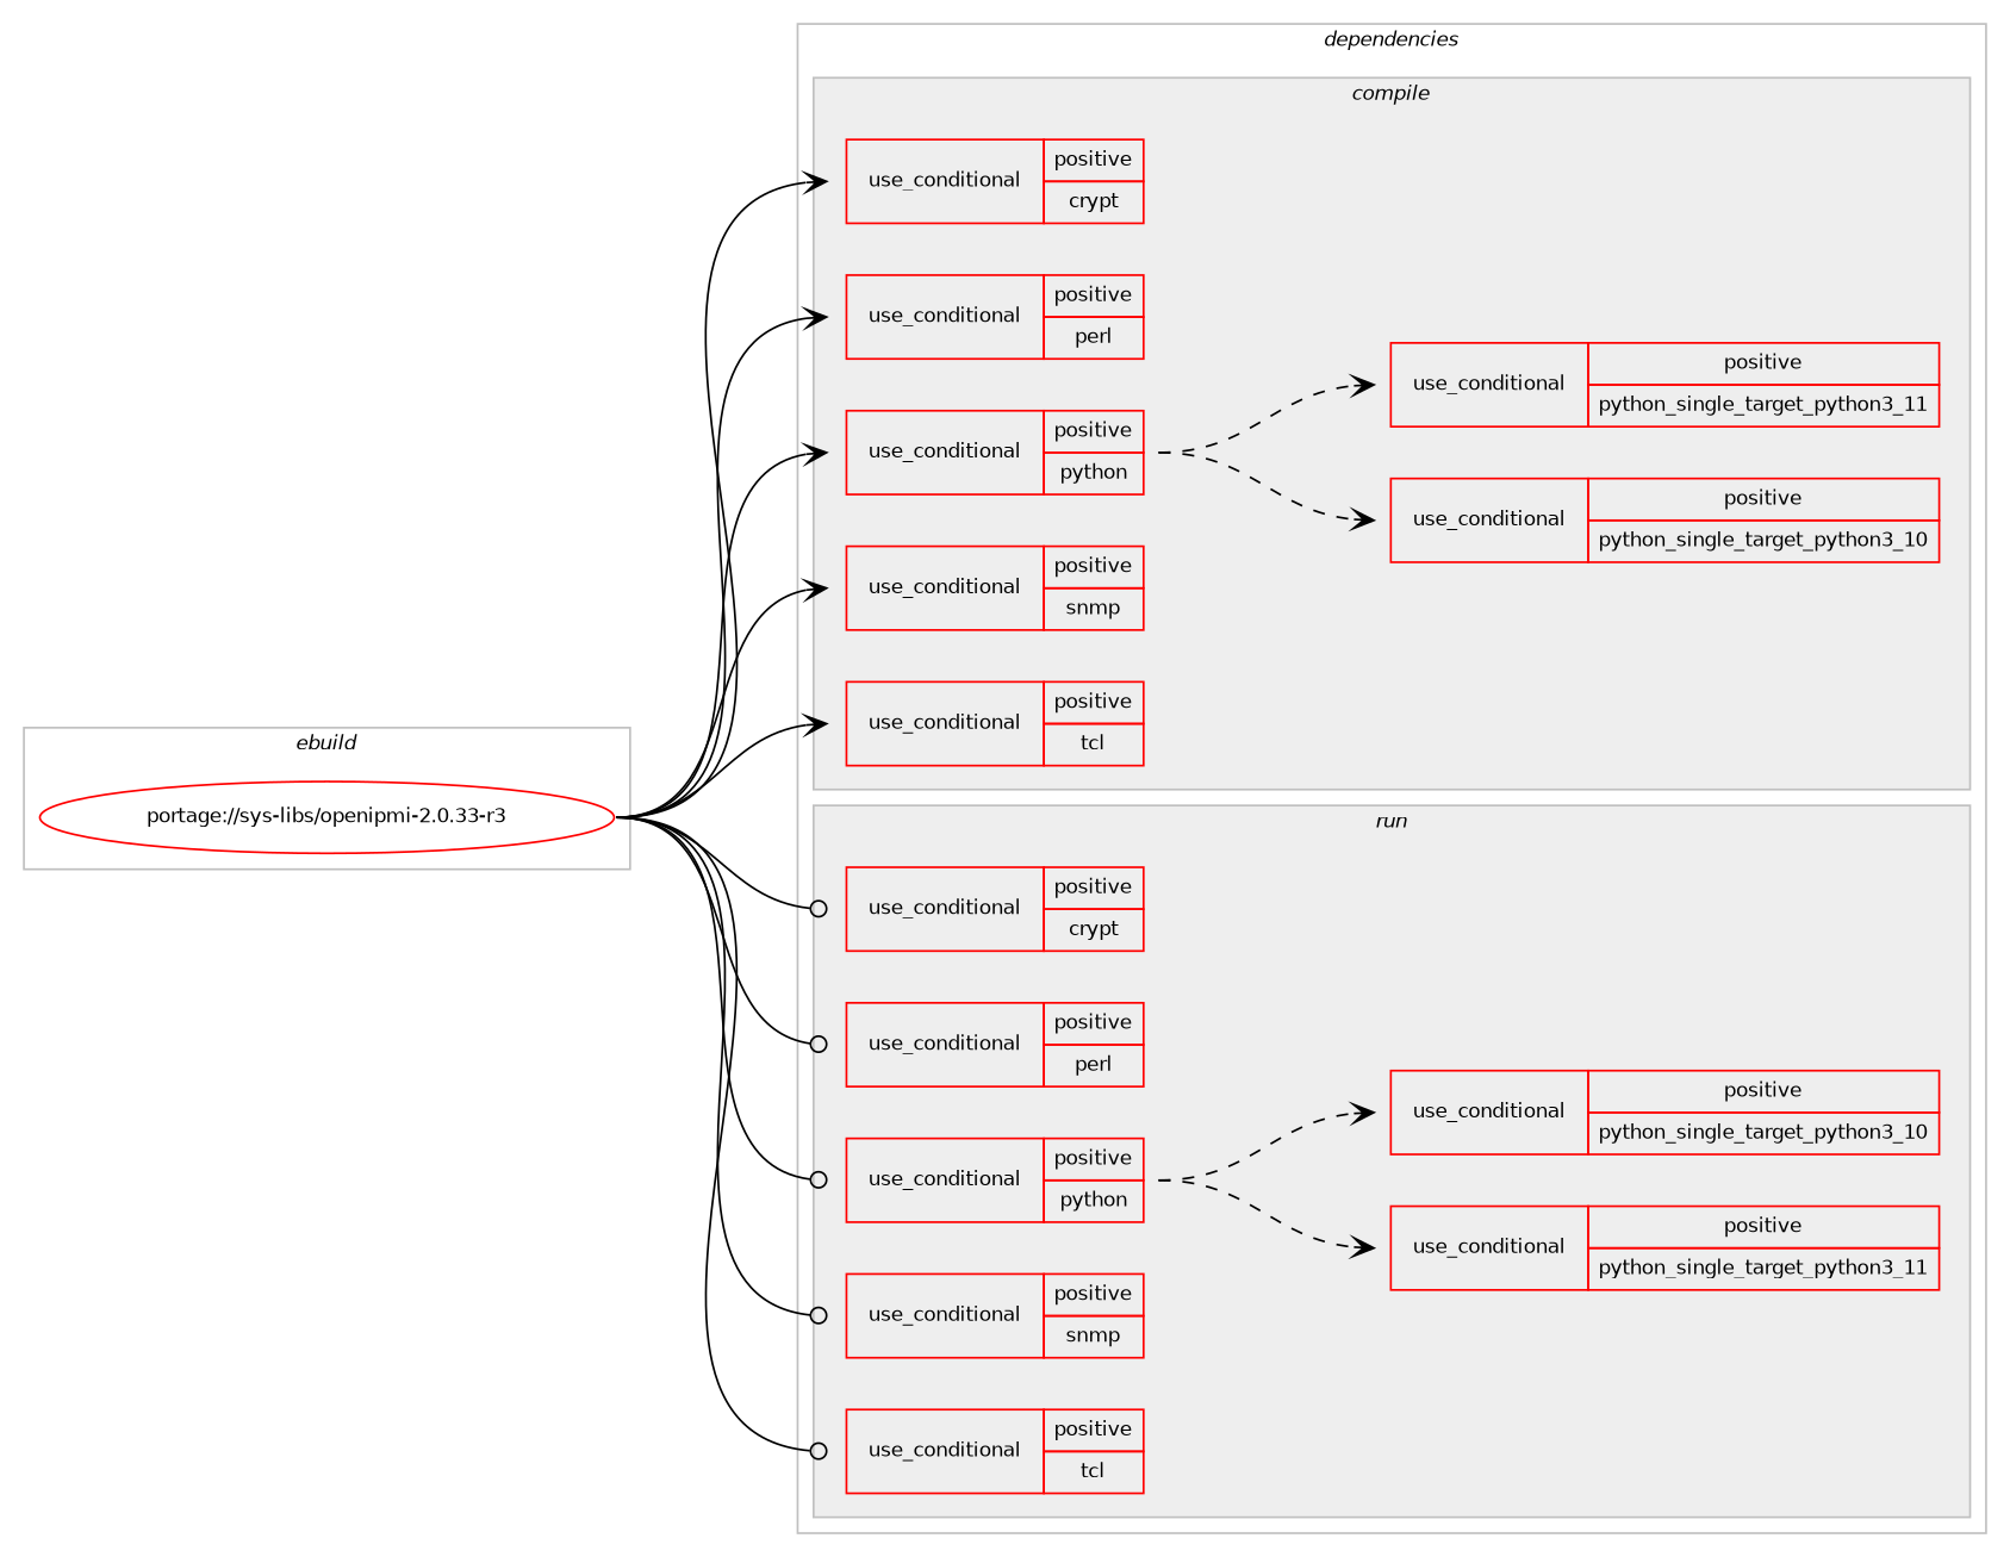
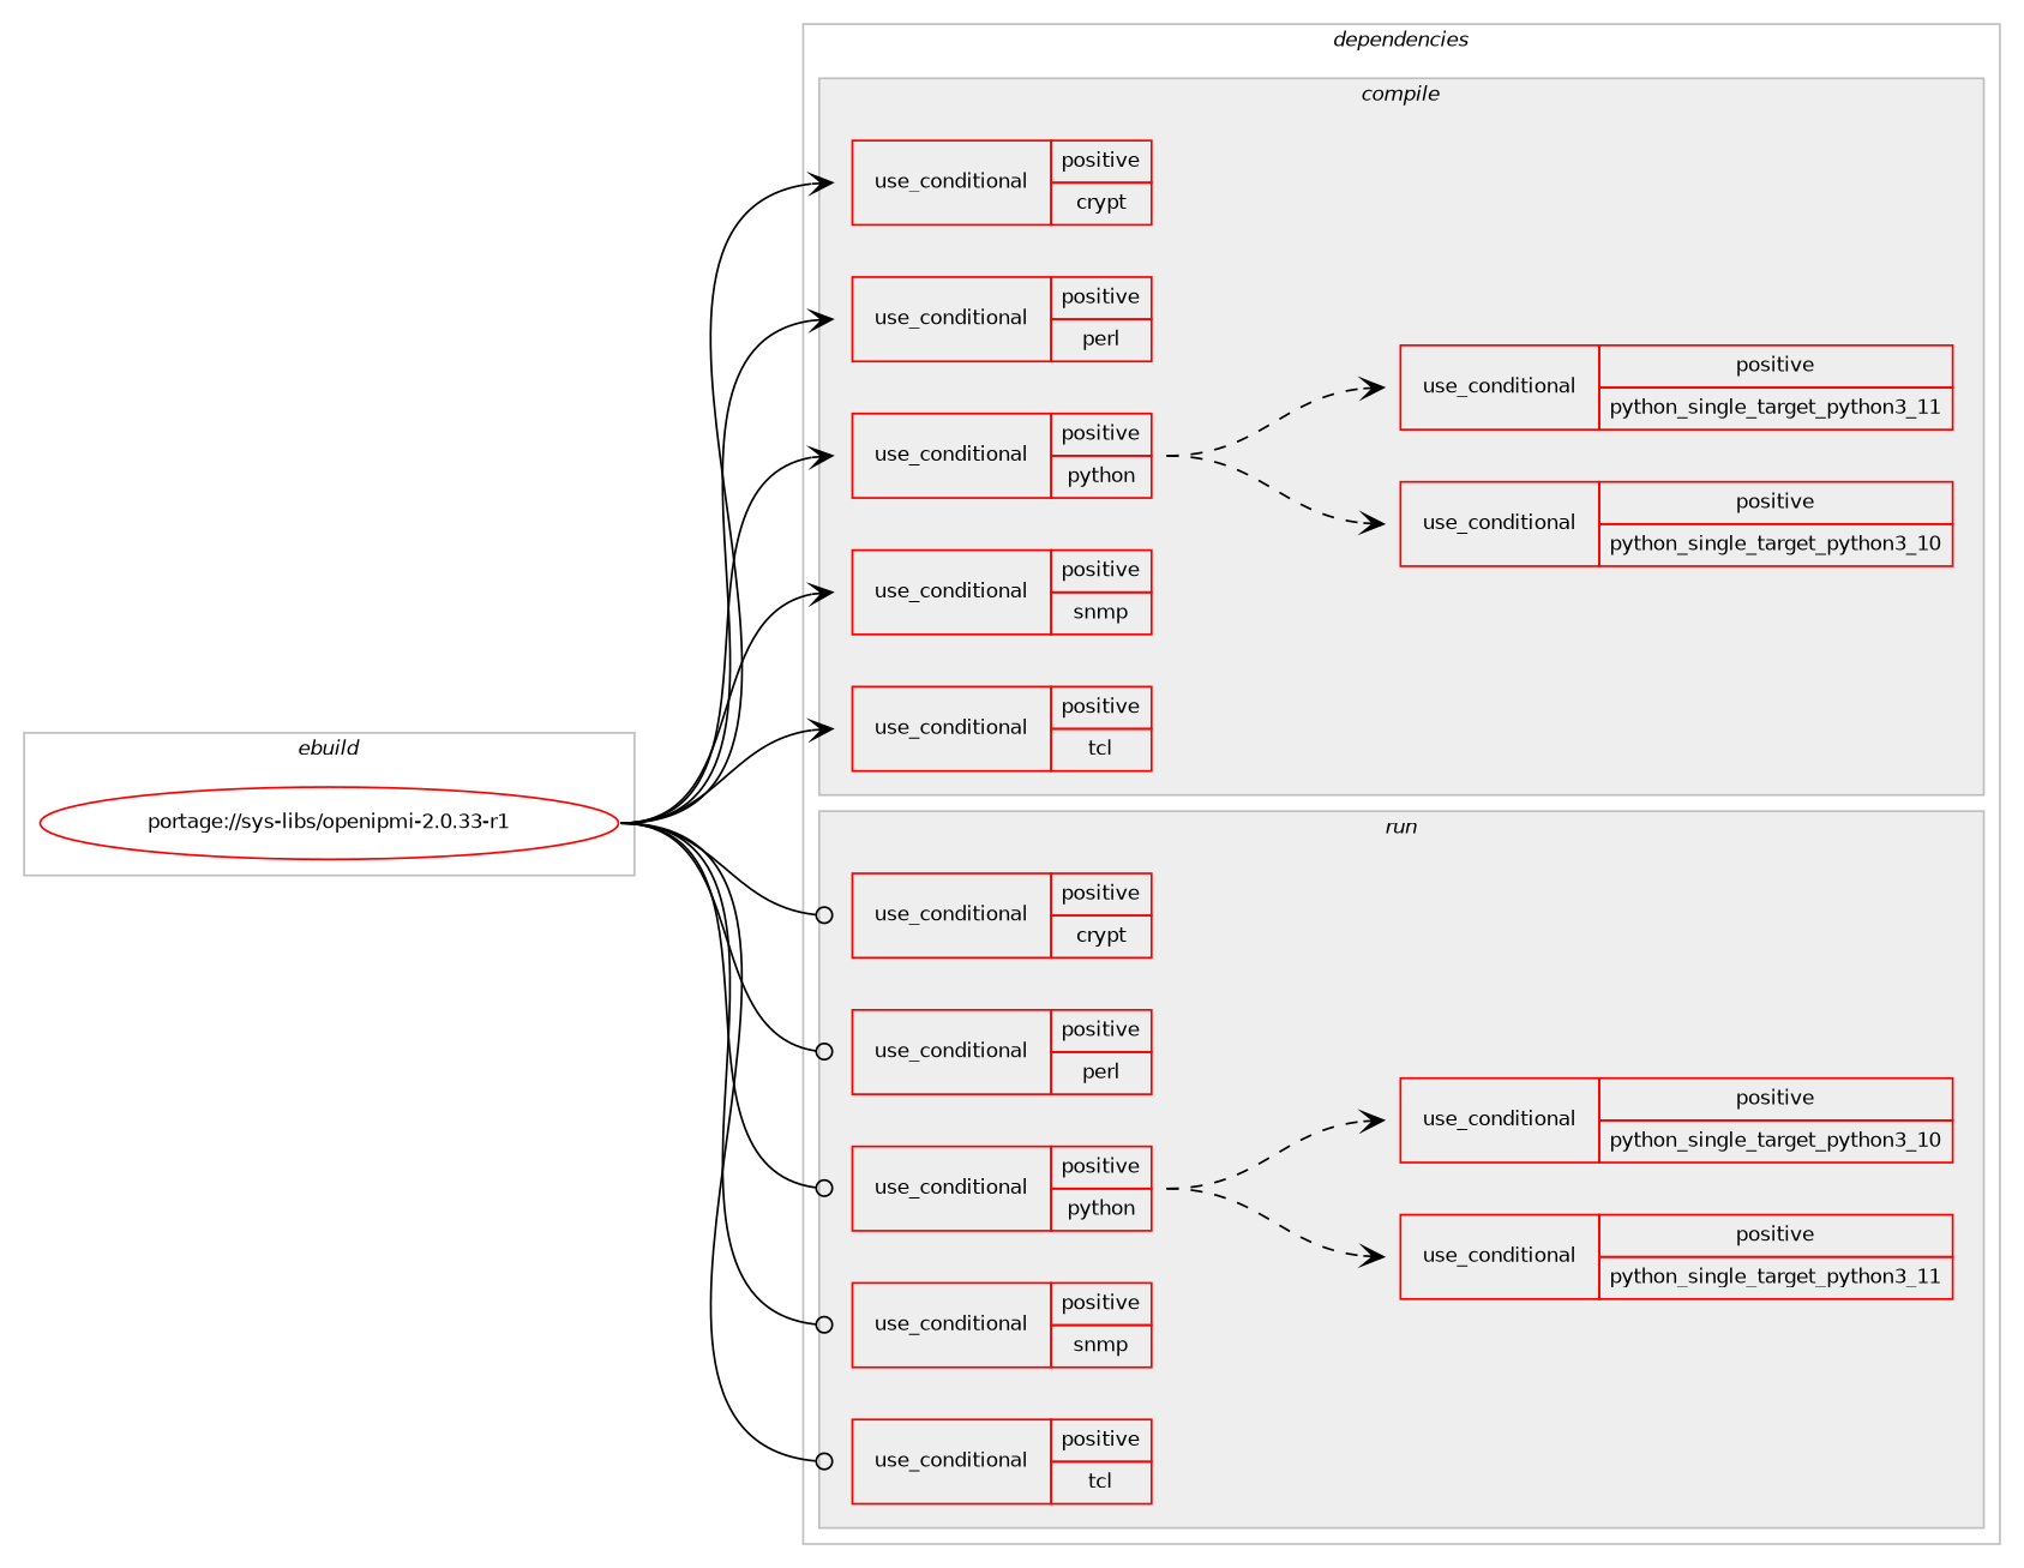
  digraph {
    compound=true
    concentrate=true
    fontname=Helvetica
    fontsize=10
    newrank=true
    rankdir=LR
    ranksep=1.5
    node [color=red fontname=Helvetica fontsize=10 shape=none]
    edge [arrowhead=vee headport=w style=solid tailport=e weight=20]
-   n1 [label="portage://sys-libs/openipmi-2.0.33-r3" width=4 shape=""]
+   n1 [label="portage://sys-libs/openipmi-2.0.33-r1" width=4 shape=""]
    n2 [label=<<TABLE BORDER="0" CELLBORDER="1" CELLSPACING="0" CELLPADDING="4"><TR><TD ROWSPAN="3" CELLPADDING="10">use_conditional</TD></TR><TR><TD>positive</TD></TR><TR><TD>crypt</TD></TR></TABLE>>]
    n3 [label=<<TABLE BORDER="0" CELLBORDER="1" CELLSPACING="0" CELLPADDING="4"><TR><TD ROWSPAN="3" CELLPADDING="10">use_conditional</TD></TR><TR><TD>positive</TD></TR><TR><TD>perl</TD></TR></TABLE>>]
    n4 [label=<<TABLE BORDER="0" CELLBORDER="1" CELLSPACING="0" CELLPADDING="4"><TR><TD ROWSPAN="3" CELLPADDING="10">use_conditional</TD></TR><TR><TD>positive</TD></TR><TR><TD>python_single_target_python3_10</TD></TR></TABLE>>]
    n5 [label=<<TABLE BORDER="0" CELLBORDER="1" CELLSPACING="0" CELLPADDING="4"><TR><TD ROWSPAN="3" CELLPADDING="10">use_conditional</TD></TR><TR><TD>positive</TD></TR><TR><TD>python_single_target_python3_11</TD></TR></TABLE>>]
    n6 [label=<<TABLE BORDER="0" CELLBORDER="1" CELLSPACING="0" CELLPADDING="4"><TR><TD ROWSPAN="3" CELLPADDING="10">use_conditional</TD></TR><TR><TD>positive</TD></TR><TR><TD>python</TD></TR></TABLE>>]
    n7 [label=<<TABLE BORDER="0" CELLBORDER="1" CELLSPACING="0" CELLPADDING="4"><TR><TD ROWSPAN="3" CELLPADDING="10">use_conditional</TD></TR><TR><TD>positive</TD></TR><TR><TD>snmp</TD></TR></TABLE>>]
    n8 [label=<<TABLE BORDER="0" CELLBORDER="1" CELLSPACING="0" CELLPADDING="4"><TR><TD ROWSPAN="3" CELLPADDING="10">use_conditional</TD></TR><TR><TD>positive</TD></TR><TR><TD>tcl</TD></TR></TABLE>>]
    n9 [label=<<TABLE BORDER="0" CELLBORDER="1" CELLSPACING="0" CELLPADDING="4"><TR><TD ROWSPAN="3" CELLPADDING="10">use_conditional</TD></TR><TR><TD>positive</TD></TR><TR><TD>crypt</TD></TR></TABLE>>]
    n10 [label=<<TABLE BORDER="0" CELLBORDER="1" CELLSPACING="0" CELLPADDING="4"><TR><TD ROWSPAN="3" CELLPADDING="10">use_conditional</TD></TR><TR><TD>positive</TD></TR><TR><TD>perl</TD></TR></TABLE>>]
    n11 [label=<<TABLE BORDER="0" CELLBORDER="1" CELLSPACING="0" CELLPADDING="4"><TR><TD ROWSPAN="3" CELLPADDING="10">use_conditional</TD></TR><TR><TD>positive</TD></TR><TR><TD>python_single_target_python3_11</TD></TR></TABLE>>]
    n12 [label=<<TABLE BORDER="0" CELLBORDER="1" CELLSPACING="0" CELLPADDING="4"><TR><TD ROWSPAN="3" CELLPADDING="10">use_conditional</TD></TR><TR><TD>positive</TD></TR><TR><TD>python_single_target_python3_10</TD></TR></TABLE>>]
    n13 [label=<<TABLE BORDER="0" CELLBORDER="1" CELLSPACING="0" CELLPADDING="4"><TR><TD ROWSPAN="3" CELLPADDING="10">use_conditional</TD></TR><TR><TD>positive</TD></TR><TR><TD>python</TD></TR></TABLE>>]
    n14 [label=<<TABLE BORDER="0" CELLBORDER="1" CELLSPACING="0" CELLPADDING="4"><TR><TD ROWSPAN="3" CELLPADDING="10">use_conditional</TD></TR><TR><TD>positive</TD></TR><TR><TD>snmp</TD></TR></TABLE>>]
    n15 [label=<<TABLE BORDER="0" CELLBORDER="1" CELLSPACING="0" CELLPADDING="4"><TR><TD ROWSPAN="3" CELLPADDING="10">use_conditional</TD></TR><TR><TD>positive</TD></TR><TR><TD>tcl</TD></TR></TABLE>>]
    subgraph cluster_1 {
      color=gray
      label=<<i>ebuild</i>>
      rank=same
      n1
    }
    subgraph cluster_2 {
      color=gray
      label=<<i>dependencies</i>>
      subgraph cluster_3 {
        color=gray
        fillcolor="#eeeeee"
        label=<<i>compile</i>>
        style=filled
        subgraph sub_4 {
          color=gray
          fillcolor="#eeeeee"
          label=<<i>compile</i>>
          style=filled
          n2
        }
        subgraph sub_5 {
          color=gray
          fillcolor="#eeeeee"
          label=<<i>compile</i>>
          style=filled
          n3
        }
        subgraph sub_6 {
          color=gray
          fillcolor="#eeeeee"
          label=<<i>compile</i>>
          style=filled
          n6
          subgraph sub_7 {
            color=gray
            fillcolor="#eeeeee"
            label=<<i>compile</i>>
            style=filled
            n4
          }
          subgraph sub_8 {
            color=gray
            fillcolor="#eeeeee"
            label=<<i>compile</i>>
            style=filled
            n5
          }
        }
        subgraph sub_9 {
          color=gray
          fillcolor="#eeeeee"
          label=<<i>compile</i>>
          style=filled
          n7
        }
        subgraph sub_10 {
          color=gray
          fillcolor="#eeeeee"
          label=<<i>compile</i>>
          style=filled
          n8
        }
      }
      subgraph cluster_11 {
        color=gray
        fillcolor="#eeeeee"
        label=<<i>compile and run</i>>
        style=filled
      }
      subgraph cluster_12 {
        color=gray
        fillcolor="#eeeeee"
        label=<<i>run</i>>
        style=filled
        subgraph sub_13 {
          color=gray
          fillcolor="#eeeeee"
          label=<<i>run</i>>
          style=filled
          n9
        }
        subgraph sub_14 {
          color=gray
          fillcolor="#eeeeee"
          label=<<i>run</i>>
          style=filled
          n10
        }
        subgraph sub_15 {
          color=gray
          fillcolor="#eeeeee"
          label=<<i>run</i>>
          style=filled
          n13
          subgraph sub_16 {
            color=gray
            fillcolor="#eeeeee"
            label=<<i>run</i>>
            style=filled
            n11
          }
          subgraph sub_17 {
            color=gray
            fillcolor="#eeeeee"
            label=<<i>run</i>>
            style=filled
            n12
          }
        }
        subgraph sub_18 {
          color=gray
          fillcolor="#eeeeee"
          label=<<i>run</i>>
          style=filled
          n14
        }
        subgraph sub_19 {
          color=gray
          fillcolor="#eeeeee"
          label=<<i>run</i>>
          style=filled
          n15
        }
      }
    }
    subgraph cluster_20 {
      color=gray
      label=<<i>candidates</i>>
      rank=same
    }
    n1 -> n2
    n1 -> n3
    n1 -> n6
    n1 -> n7
    n1 -> n8
    n1 -> n9 [arrowhead=odot]
    n1 -> n10 [arrowhead=odot]
    n1 -> n13 [arrowhead=odot]
    n1 -> n14 [arrowhead=odot]
    n1 -> n15 [arrowhead=odot]
    n6 -> n4 [style=dashed]
    n6 -> n5 [style=dashed]
    n13 -> n11 [style=dashed]
    n13 -> n12 [style=dashed]
  }
